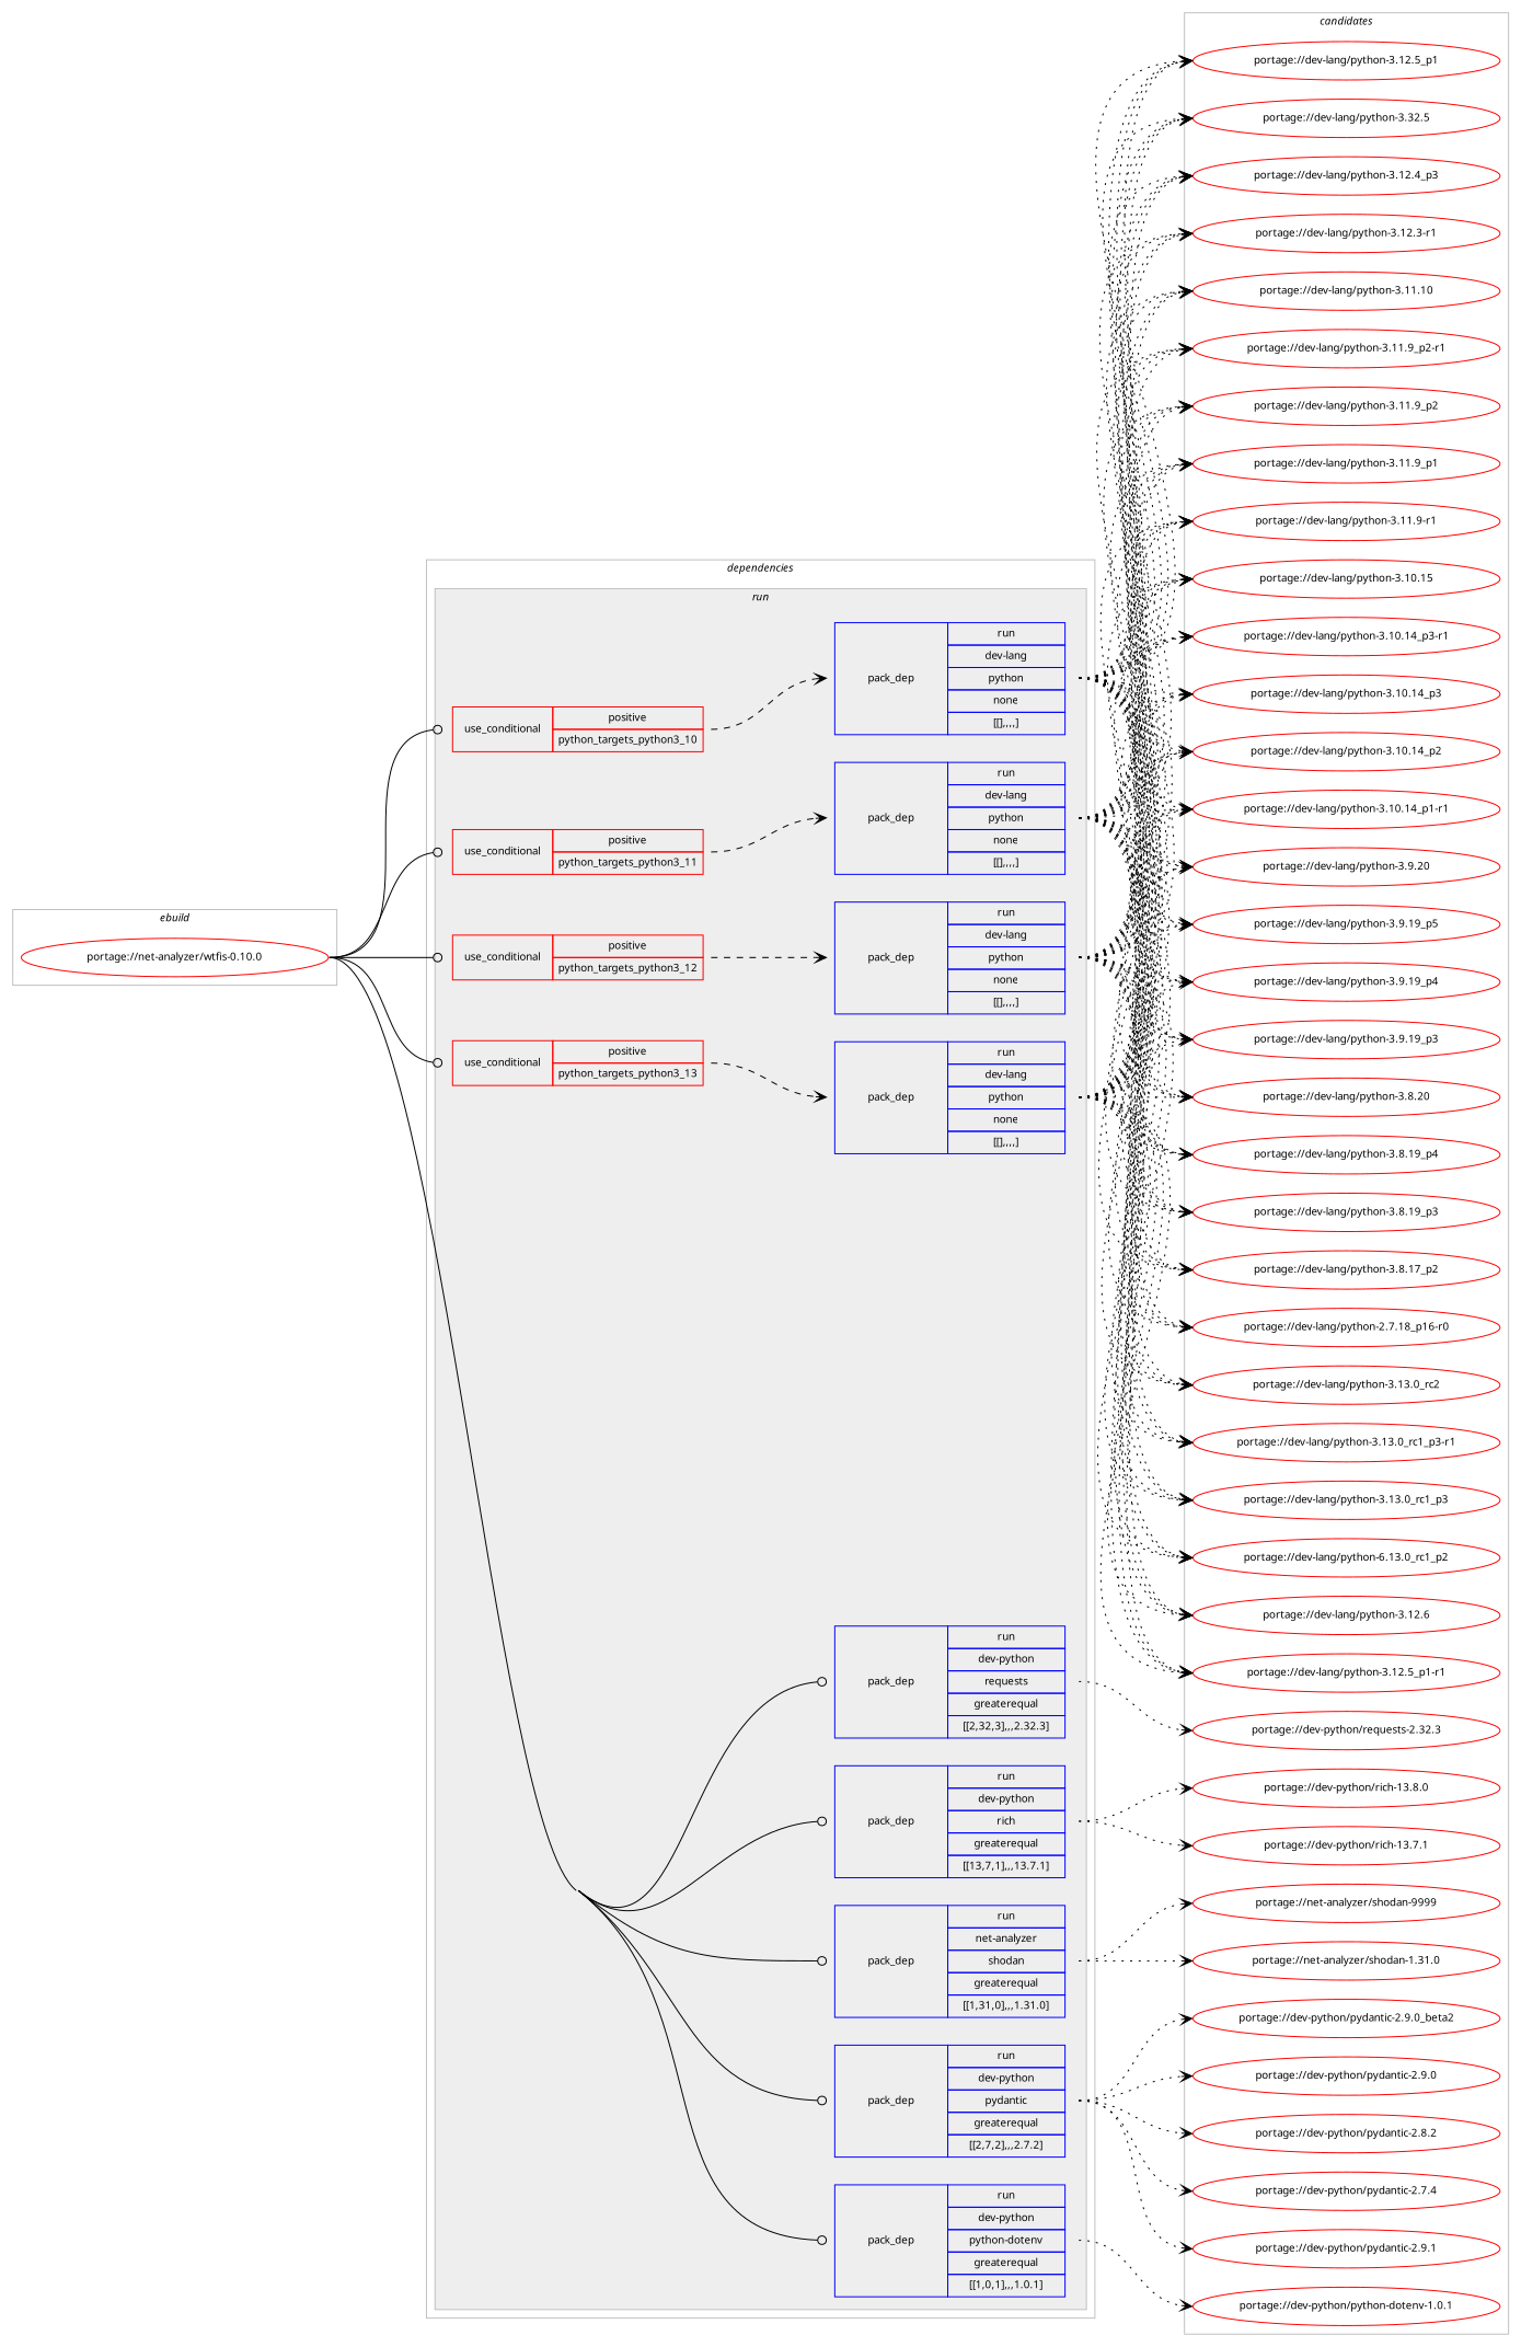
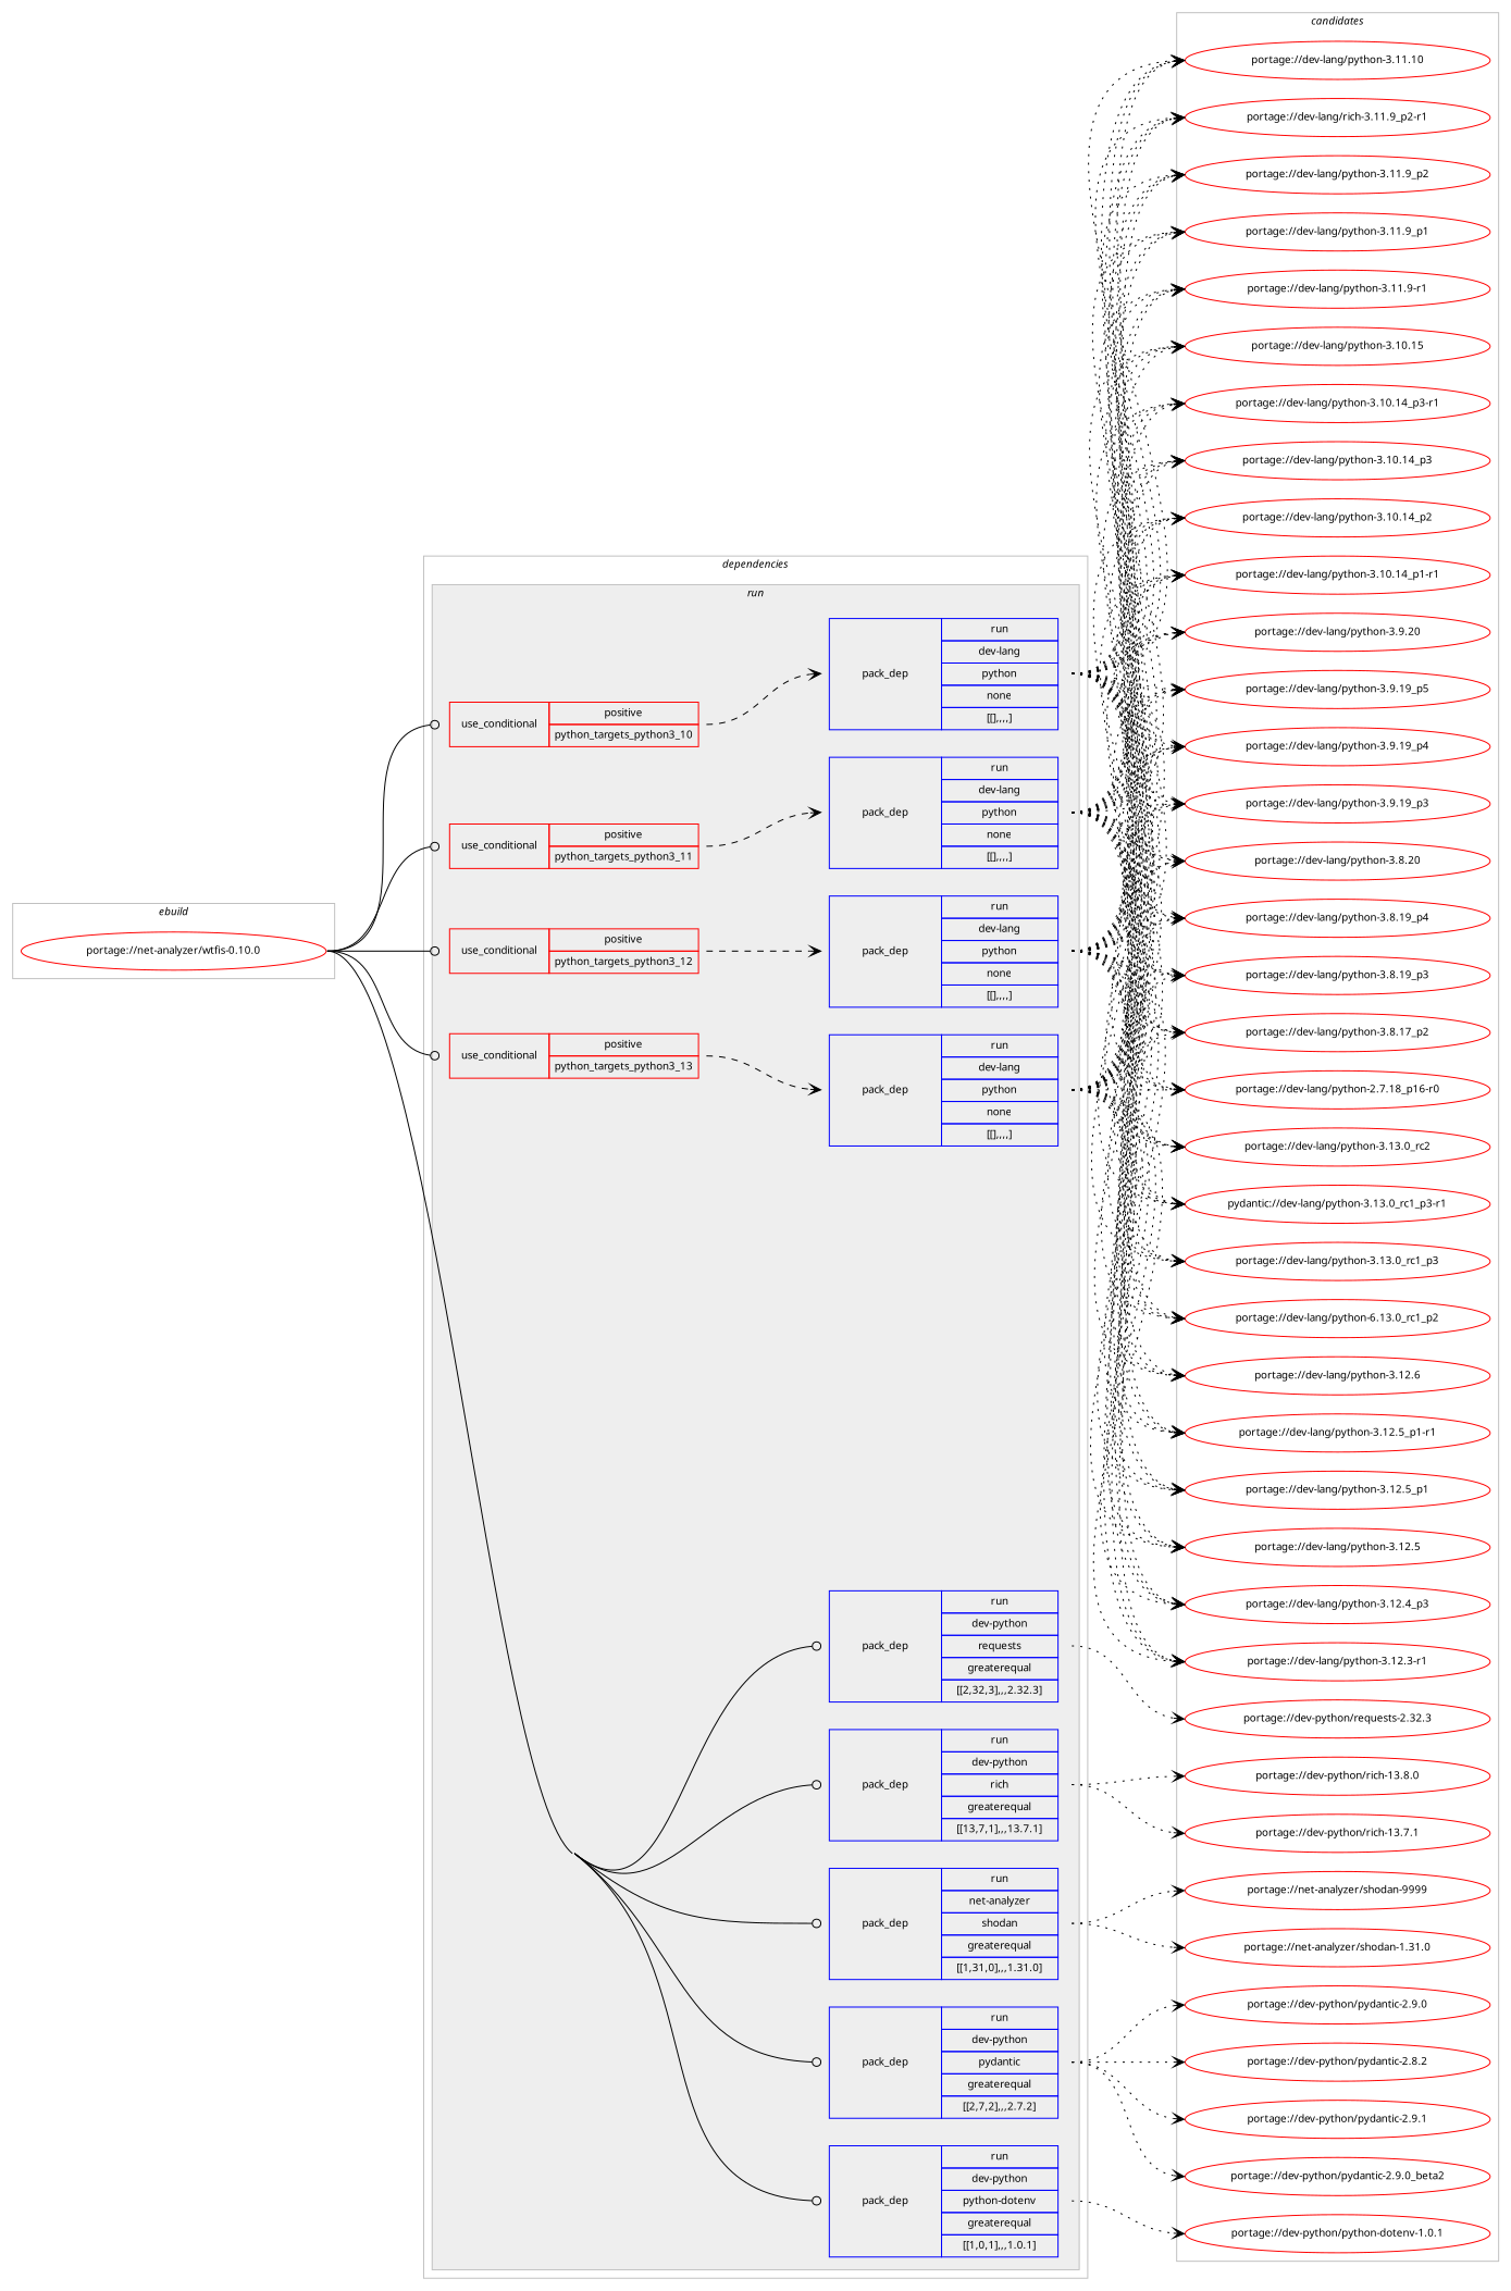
  digraph {
    compound=true
    concentrate=true
    fontname="Noto Sans"
    fontsize=10
    newrank=true
    rankdir=LR
    ranksep=1.5
    node [color=red fontname="Noto Sans" fontsize=10]
    edge [arrowhead=vee fontname="Noto Sans" headport=w style=dotted tailport=e weight=100]
    n1 [label="portage://net-analyzer/wtfis-0.10.0" width=4]
    n2 [color=blue label=<<TABLE BORDER="0" CELLBORDER="1" CELLSPACING="0" CELLPADDING="4" WIDTH="220"><TR><TD ROWSPAN="6" CELLPADDING="30">pack_dep</TD></TR><TR><TD WIDTH="110">run</TD></TR><TR><TD>dev-lang</TD></TR><TR><TD>python</TD></TR><TR><TD>none</TD></TR><TR><TD>[[],,,,]</TD></TR></TABLE>> shape=none]
    n3 [label=<<TABLE BORDER="0" CELLBORDER="1" CELLSPACING="0" CELLPADDING="4"><TR><TD ROWSPAN="3" CELLPADDING="10">use_conditional</TD></TR><TR><TD>positive</TD></TR><TR><TD>python_targets_python3_10</TD></TR></TABLE>> shape=none]
    n4 [color=blue label=<<TABLE BORDER="0" CELLBORDER="1" CELLSPACING="0" CELLPADDING="4" WIDTH="220"><TR><TD ROWSPAN="6" CELLPADDING="30">pack_dep</TD></TR><TR><TD WIDTH="110">run</TD></TR><TR><TD>dev-lang</TD></TR><TR><TD>python</TD></TR><TR><TD>none</TD></TR><TR><TD>[[],,,,]</TD></TR></TABLE>> shape=none]
    n5 [label=<<TABLE BORDER="0" CELLBORDER="1" CELLSPACING="0" CELLPADDING="4"><TR><TD ROWSPAN="3" CELLPADDING="10">use_conditional</TD></TR><TR><TD>positive</TD></TR><TR><TD>python_targets_python3_11</TD></TR></TABLE>> shape=none]
    n6 [color=blue label=<<TABLE BORDER="0" CELLBORDER="1" CELLSPACING="0" CELLPADDING="4" WIDTH="220"><TR><TD ROWSPAN="6" CELLPADDING="30">pack_dep</TD></TR><TR><TD WIDTH="110">run</TD></TR><TR><TD>dev-lang</TD></TR><TR><TD>python</TD></TR><TR><TD>none</TD></TR><TR><TD>[[],,,,]</TD></TR></TABLE>> shape=none]
    n7 [label=<<TABLE BORDER="0" CELLBORDER="1" CELLSPACING="0" CELLPADDING="4"><TR><TD ROWSPAN="3" CELLPADDING="10">use_conditional</TD></TR><TR><TD>positive</TD></TR><TR><TD>python_targets_python3_12</TD></TR></TABLE>> shape=none]
    n8 [color=blue label=<<TABLE BORDER="0" CELLBORDER="1" CELLSPACING="0" CELLPADDING="4" WIDTH="220"><TR><TD ROWSPAN="6" CELLPADDING="30">pack_dep</TD></TR><TR><TD WIDTH="110">run</TD></TR><TR><TD>dev-lang</TD></TR><TR><TD>python</TD></TR><TR><TD>none</TD></TR><TR><TD>[[],,,,]</TD></TR></TABLE>> shape=none]
    n9 [label=<<TABLE BORDER="0" CELLBORDER="1" CELLSPACING="0" CELLPADDING="4"><TR><TD ROWSPAN="3" CELLPADDING="10">use_conditional</TD></TR><TR><TD>positive</TD></TR><TR><TD>python_targets_python3_13</TD></TR></TABLE>> shape=none]
    n10 [color=blue label=<<TABLE BORDER="0" CELLBORDER="1" CELLSPACING="0" CELLPADDING="4" WIDTH="220"><TR><TD ROWSPAN="6" CELLPADDING="30">pack_dep</TD></TR><TR><TD WIDTH="110">run</TD></TR><TR><TD>dev-python</TD></TR><TR><TD>pydantic</TD></TR><TR><TD>greaterequal</TD></TR><TR><TD>[[2,7,2],,,2.7.2]</TD></TR></TABLE>> shape=none]
    n11 [color=blue label=<<TABLE BORDER="0" CELLBORDER="1" CELLSPACING="0" CELLPADDING="4" WIDTH="220"><TR><TD ROWSPAN="6" CELLPADDING="30">pack_dep</TD></TR><TR><TD WIDTH="110">run</TD></TR><TR><TD>dev-python</TD></TR><TR><TD>python-dotenv</TD></TR><TR><TD>greaterequal</TD></TR><TR><TD>[[1,0,1],,,1.0.1]</TD></TR></TABLE>> shape=none]
    n12 [color=blue label=<<TABLE BORDER="0" CELLBORDER="1" CELLSPACING="0" CELLPADDING="4" WIDTH="220"><TR><TD ROWSPAN="6" CELLPADDING="30">pack_dep</TD></TR><TR><TD WIDTH="110">run</TD></TR><TR><TD>dev-python</TD></TR><TR><TD>requests</TD></TR><TR><TD>greaterequal</TD></TR><TR><TD>[[2,32,3],,,2.32.3]</TD></TR></TABLE>> shape=none]
    n13 [color=blue label=<<TABLE BORDER="0" CELLBORDER="1" CELLSPACING="0" CELLPADDING="4" WIDTH="220"><TR><TD ROWSPAN="6" CELLPADDING="30">pack_dep</TD></TR><TR><TD WIDTH="110">run</TD></TR><TR><TD>dev-python</TD></TR><TR><TD>rich</TD></TR><TR><TD>greaterequal</TD></TR><TR><TD>[[13,7,1],,,13.7.1]</TD></TR></TABLE>> shape=none]
    n14 [color=blue label=<<TABLE BORDER="0" CELLBORDER="1" CELLSPACING="0" CELLPADDING="4" WIDTH="220"><TR><TD ROWSPAN="6" CELLPADDING="30">pack_dep</TD></TR><TR><TD WIDTH="110">run</TD></TR><TR><TD>net-analyzer</TD></TR><TR><TD>shodan</TD></TR><TR><TD>greaterequal</TD></TR><TR><TD>[[1,31,0],,,1.31.0]</TD></TR></TABLE>> shape=none]
    n15 [label="portage://dev-lang/python-3.13.0_rc2" width=4]
-   n16 [label="portage://dev-lang/python-3.13.0_rc1_p3-r1" width=4]
+   n16 [label="pydantic://dev-lang/python-3.13.0_rc1_p3-r1" width=4]
    n17 [label="portage://dev-lang/python-3.13.0_rc1_p3" width=4]
    n18 [label="portage://dev-lang/python-6.13.0_rc1_p2" width=4]
    n19 [label="portage://dev-lang/python-3.12.6" width=4]
    n20 [label="portage://dev-lang/python-3.12.5_p1-r1" width=4]
    n21 [label="portage://dev-lang/python-3.12.5_p1" width=4]
-   n22 [label="portage://dev-lang/python-3.32.5" width=4]
+   n22 [label="portage://dev-lang/python-3.12.5" width=4]
    n23 [label="portage://dev-lang/python-3.12.4_p3" width=4]
    n24 [label="portage://dev-lang/python-3.12.3-r1" width=4]
    n25 [label="portage://dev-lang/python-3.11.10" width=4]
-   n26 [label="portage://dev-lang/python-3.11.9_p2-r1" width=4]
+   n26 [label="portage://dev-lang/rich-3.11.9_p2-r1" width=4]
    n27 [label="portage://dev-lang/python-3.11.9_p2" width=4]
    n28 [label="portage://dev-lang/python-3.11.9_p1" width=4]
    n29 [label="portage://dev-lang/python-3.11.9-r1" width=4]
    n30 [label="portage://dev-lang/python-3.10.15" width=4]
    n31 [label="portage://dev-lang/python-3.10.14_p3-r1" width=4]
    n32 [label="portage://dev-lang/python-3.10.14_p3" width=4]
    n33 [label="portage://dev-lang/python-3.10.14_p2" width=4]
    n34 [label="portage://dev-lang/python-3.10.14_p1-r1" width=4]
    n35 [label="portage://dev-lang/python-3.9.20" width=4]
    n36 [label="portage://dev-lang/python-3.9.19_p5" width=4]
    n37 [label="portage://dev-lang/python-3.9.19_p4" width=4]
    n38 [label="portage://dev-lang/python-3.9.19_p3" width=4]
    n39 [label="portage://dev-lang/python-3.8.20" width=4]
    n40 [label="portage://dev-lang/python-3.8.19_p4" width=4]
    n41 [label="portage://dev-lang/python-3.8.19_p3" width=4]
    n42 [label="portage://dev-lang/python-3.8.17_p2" width=4]
    n43 [label="portage://dev-lang/python-2.7.18_p16-r0" width=4]
    n44 [label="portage://dev-python/pydantic-2.9.1" width=4]
    n45 [label="portage://dev-python/pydantic-2.9.0_beta2" width=4]
    n46 [label="portage://dev-python/pydantic-2.9.0" width=4]
    n47 [label="portage://dev-python/pydantic-2.8.2" width=4]
-   n48 [label="portage://dev-python/pydantic-2.7.4" width=4]
    n49 [label="portage://dev-python/python-dotenv-1.0.1" width=4]
    n50 [label="portage://dev-python/requests-2.32.3" width=4]
    n51 [label="portage://dev-python/rich-13.8.0" width=4]
    n52 [label="portage://dev-python/rich-13.7.1" width=4]
    n53 [label="portage://net-analyzer/shodan-9999" width=4]
    n54 [label="portage://net-analyzer/shodan-1.31.0" width=4]
    subgraph cluster_1 {
      color=gray
      label=<<i>ebuild</i>>
      n1
    }
    subgraph cluster_2 {
      color=gray
      label=<<i>dependencies</i>>
      subgraph cluster_3 {
        color=gray
        fillcolor="#eeeeee"
        label=<<i>compile</i>>
        style=filled
      }
      subgraph cluster_4 {
        color=gray
        fillcolor="#eeeeee"
        label=<<i>compile and run</i>>
        style=filled
      }
      subgraph cluster_5 {
        color=gray
        fillcolor="#eeeeee"
        label=<<i>run</i>>
        style=filled
        subgraph sub_6 {
          color=gray
          fillcolor="#eeeeee"
          label=<<i>run</i>>
          style=filled
          n3
          subgraph sub_7 {
            color=gray
            fillcolor="#eeeeee"
            label=<<i>run</i>>
            style=filled
            n2
          }
        }
        subgraph sub_8 {
          color=gray
          fillcolor="#eeeeee"
          label=<<i>run</i>>
          style=filled
          n5
          subgraph sub_9 {
            color=gray
            fillcolor="#eeeeee"
            label=<<i>run</i>>
            style=filled
            n4
          }
        }
        subgraph sub_10 {
          color=gray
          fillcolor="#eeeeee"
          label=<<i>run</i>>
          style=filled
          n7
          subgraph sub_11 {
            color=gray
            fillcolor="#eeeeee"
            label=<<i>run</i>>
            style=filled
            n6
          }
        }
        subgraph sub_12 {
          color=gray
          fillcolor="#eeeeee"
          label=<<i>run</i>>
          style=filled
          n9
          subgraph sub_13 {
            color=gray
            fillcolor="#eeeeee"
            label=<<i>run</i>>
            style=filled
            n8
          }
        }
        subgraph sub_14 {
          color=gray
          fillcolor="#eeeeee"
          label=<<i>run</i>>
          style=filled
          n10
        }
        subgraph sub_15 {
          color=gray
          fillcolor="#eeeeee"
          label=<<i>run</i>>
          style=filled
          n11
        }
        subgraph sub_16 {
          color=gray
          fillcolor="#eeeeee"
          label=<<i>run</i>>
          style=filled
          n12
        }
        subgraph sub_17 {
          color=gray
          fillcolor="#eeeeee"
          label=<<i>run</i>>
          style=filled
          n13
        }
        subgraph sub_18 {
          color=gray
          fillcolor="#eeeeee"
          label=<<i>run</i>>
          style=filled
          n14
        }
      }
    }
    subgraph cluster_19 {
      color=gray
      label=<<i>candidates</i>>
      rank=same
      subgraph sub_20 {
        color=black
        label=<<i>candidates</i>>
        nodesep=1
        rank=same
        n15
        n16
        n17
        n18
        n19
        n20
        n21
        n22
        n23
        n24
        n25
        n26
        n27
        n28
        n29
        n30
        n31
        n32
        n33
        n34
        n35
        n36
        n37
        n38
        n39
        n40
        n41
        n42
        n43
      }
      subgraph sub_21 {
        color=black
        label=<<i>candidates</i>>
        nodesep=1
        rank=same
        n15
        n16
        n17
        n18
        n19
        n20
        n21
        n22
        n23
        n24
        n25
        n26
        n27
        n28
        n29
        n30
        n31
        n32
        n33
        n34
        n35
        n36
        n37
        n38
        n39
        n40
        n41
        n42
        n43
      }
      subgraph sub_22 {
        color=black
        label=<<i>candidates</i>>
        nodesep=1
        rank=same
        n15
        n16
        n17
        n18
        n19
        n20
        n21
        n22
        n23
        n24
        n25
        n26
        n27
        n28
        n29
        n30
        n31
        n32
        n33
        n34
        n35
        n36
        n37
        n38
        n39
        n40
        n41
        n42
        n43
      }
      subgraph sub_23 {
        color=black
        label=<<i>candidates</i>>
        nodesep=1
        rank=same
        n15
        n16
        n17
        n18
        n19
        n20
        n21
        n22
        n23
        n24
        n25
        n26
        n27
        n28
        n29
        n30
        n31
        n32
        n33
        n34
        n35
        n36
        n37
        n38
        n39
        n40
        n41
        n42
        n43
      }
      subgraph sub_24 {
        color=black
        label=<<i>candidates</i>>
        nodesep=1
        rank=same
        n44
        n45
        n46
        n47
-       n48
      }
      subgraph sub_25 {
        color=black
        label=<<i>candidates</i>>
        nodesep=1
        rank=same
        n49
      }
      subgraph sub_26 {
        color=black
        label=<<i>candidates</i>>
        nodesep=1
        rank=same
        n50
      }
      subgraph sub_27 {
        color=black
        label=<<i>candidates</i>>
        nodesep=1
        rank=same
        n51
        n52
      }
      subgraph sub_28 {
        color=black
        label=<<i>candidates</i>>
        nodesep=1
        rank=same
        n53
        n54
      }
    }
    n1 -> n3 [arrowhead=odot style=solid weight=20]
    n1 -> n5 [arrowhead=odot style=solid weight=20]
    n1 -> n7 [arrowhead=odot style=solid weight=20]
    n1 -> n9 [arrowhead=odot style=solid weight=20]
    n1 -> n10 [arrowhead=odot style=solid weight=20]
    n1 -> n11 [arrowhead=odot style=solid weight=20]
    n1 -> n12 [arrowhead=odot style=solid weight=20]
    n1 -> n13 [arrowhead=odot style=solid weight=20]
    n1 -> n14 [arrowhead=odot style=solid weight=20]
    n2 -> n15
    n2 -> n16
    n2 -> n17
    n2 -> n18
    n2 -> n19
    n2 -> n20
    n2 -> n21
    n2 -> n22
    n2 -> n23
    n2 -> n24
    n2 -> n25
    n2 -> n26
    n2 -> n27
    n2 -> n28
    n2 -> n29
    n2 -> n30
    n2 -> n31
    n2 -> n32
    n2 -> n33
    n2 -> n34
    n2 -> n35
    n2 -> n36
    n2 -> n37
    n2 -> n38
    n2 -> n39
    n2 -> n40
    n2 -> n41
    n2 -> n42
    n2 -> n43
    n3 -> n2 [style=dashed weight=20]
    n4 -> n15
    n4 -> n16
    n4 -> n17
    n4 -> n18
    n4 -> n19
    n4 -> n20
    n4 -> n21
    n4 -> n22
    n4 -> n23
    n4 -> n24
    n4 -> n25
    n4 -> n26
    n4 -> n27
    n4 -> n28
    n4 -> n29
    n4 -> n30
    n4 -> n31
    n4 -> n32
    n4 -> n33
    n4 -> n34
    n4 -> n35
    n4 -> n36
    n4 -> n37
    n4 -> n38
    n4 -> n39
    n4 -> n40
    n4 -> n41
    n4 -> n42
    n4 -> n43
    n5 -> n4 [style=dashed weight=20]
    n6 -> n15
    n6 -> n16
    n6 -> n17
    n6 -> n18
    n6 -> n19
    n6 -> n20
    n6 -> n21
    n6 -> n22
    n6 -> n23
    n6 -> n24
    n6 -> n25
    n6 -> n26
    n6 -> n27
    n6 -> n28
    n6 -> n29
    n6 -> n30
    n6 -> n31
    n6 -> n32
    n6 -> n33
    n6 -> n34
    n6 -> n35
    n6 -> n36
    n6 -> n37
    n6 -> n38
    n6 -> n39
    n6 -> n40
    n6 -> n41
    n6 -> n42
    n6 -> n43
    n7 -> n6 [style=dashed weight=20]
    n8 -> n15
    n8 -> n16
    n8 -> n17
    n8 -> n18
    n8 -> n19
    n8 -> n20
    n8 -> n21
    n8 -> n22
    n8 -> n23
    n8 -> n24
    n8 -> n25
    n8 -> n26
    n8 -> n27
    n8 -> n28
    n8 -> n29
    n8 -> n30
    n8 -> n31
    n8 -> n32
    n8 -> n33
    n8 -> n34
    n8 -> n35
    n8 -> n36
    n8 -> n37
    n8 -> n38
    n8 -> n39
    n8 -> n40
    n8 -> n41
    n8 -> n42
    n8 -> n43
    n9 -> n8 [style=dashed weight=20]
    n10 -> n44
    n10 -> n45
    n10 -> n46
    n10 -> n47
-   n10 -> n48
    n11 -> n49
    n12 -> n50
    n13 -> n51
    n13 -> n52
    n14 -> n53
    n14 -> n54
  }
